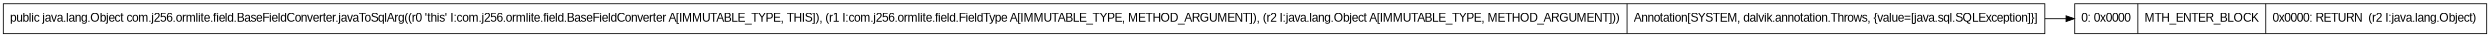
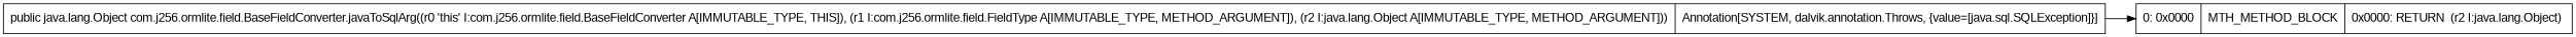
  digraph {
    rankdir=LR
    fontname="Liberation Sans"
    node [shape=record fontname="Liberation Sans"]
-   n1 [label="{0\:\ 0x0000|MTH_ENTER_BLOCK\l|0x0000: RETURN  (r2 I:java.lang.Object) \l}"]
+   n1 [label="{0\:\ 0x0000|MTH_METHOD_BLOCK\l|0x0000: RETURN  (r2 I:java.lang.Object) \l}"]
    n2 [label="{public java.lang.Object com.j256.ormlite.field.BaseFieldConverter.javaToSqlArg((r0 'this' I:com.j256.ormlite.field.BaseFieldConverter A[IMMUTABLE_TYPE, THIS]), (r1 I:com.j256.ormlite.field.FieldType A[IMMUTABLE_TYPE, METHOD_ARGUMENT]), (r2 I:java.lang.Object A[IMMUTABLE_TYPE, METHOD_ARGUMENT]))  | Annotation[SYSTEM, dalvik.annotation.Throws, \{value=[java.sql.SQLException]\}]\l}"]
    n2 -> n1 [fontname="Liberation Sans"]
  }
